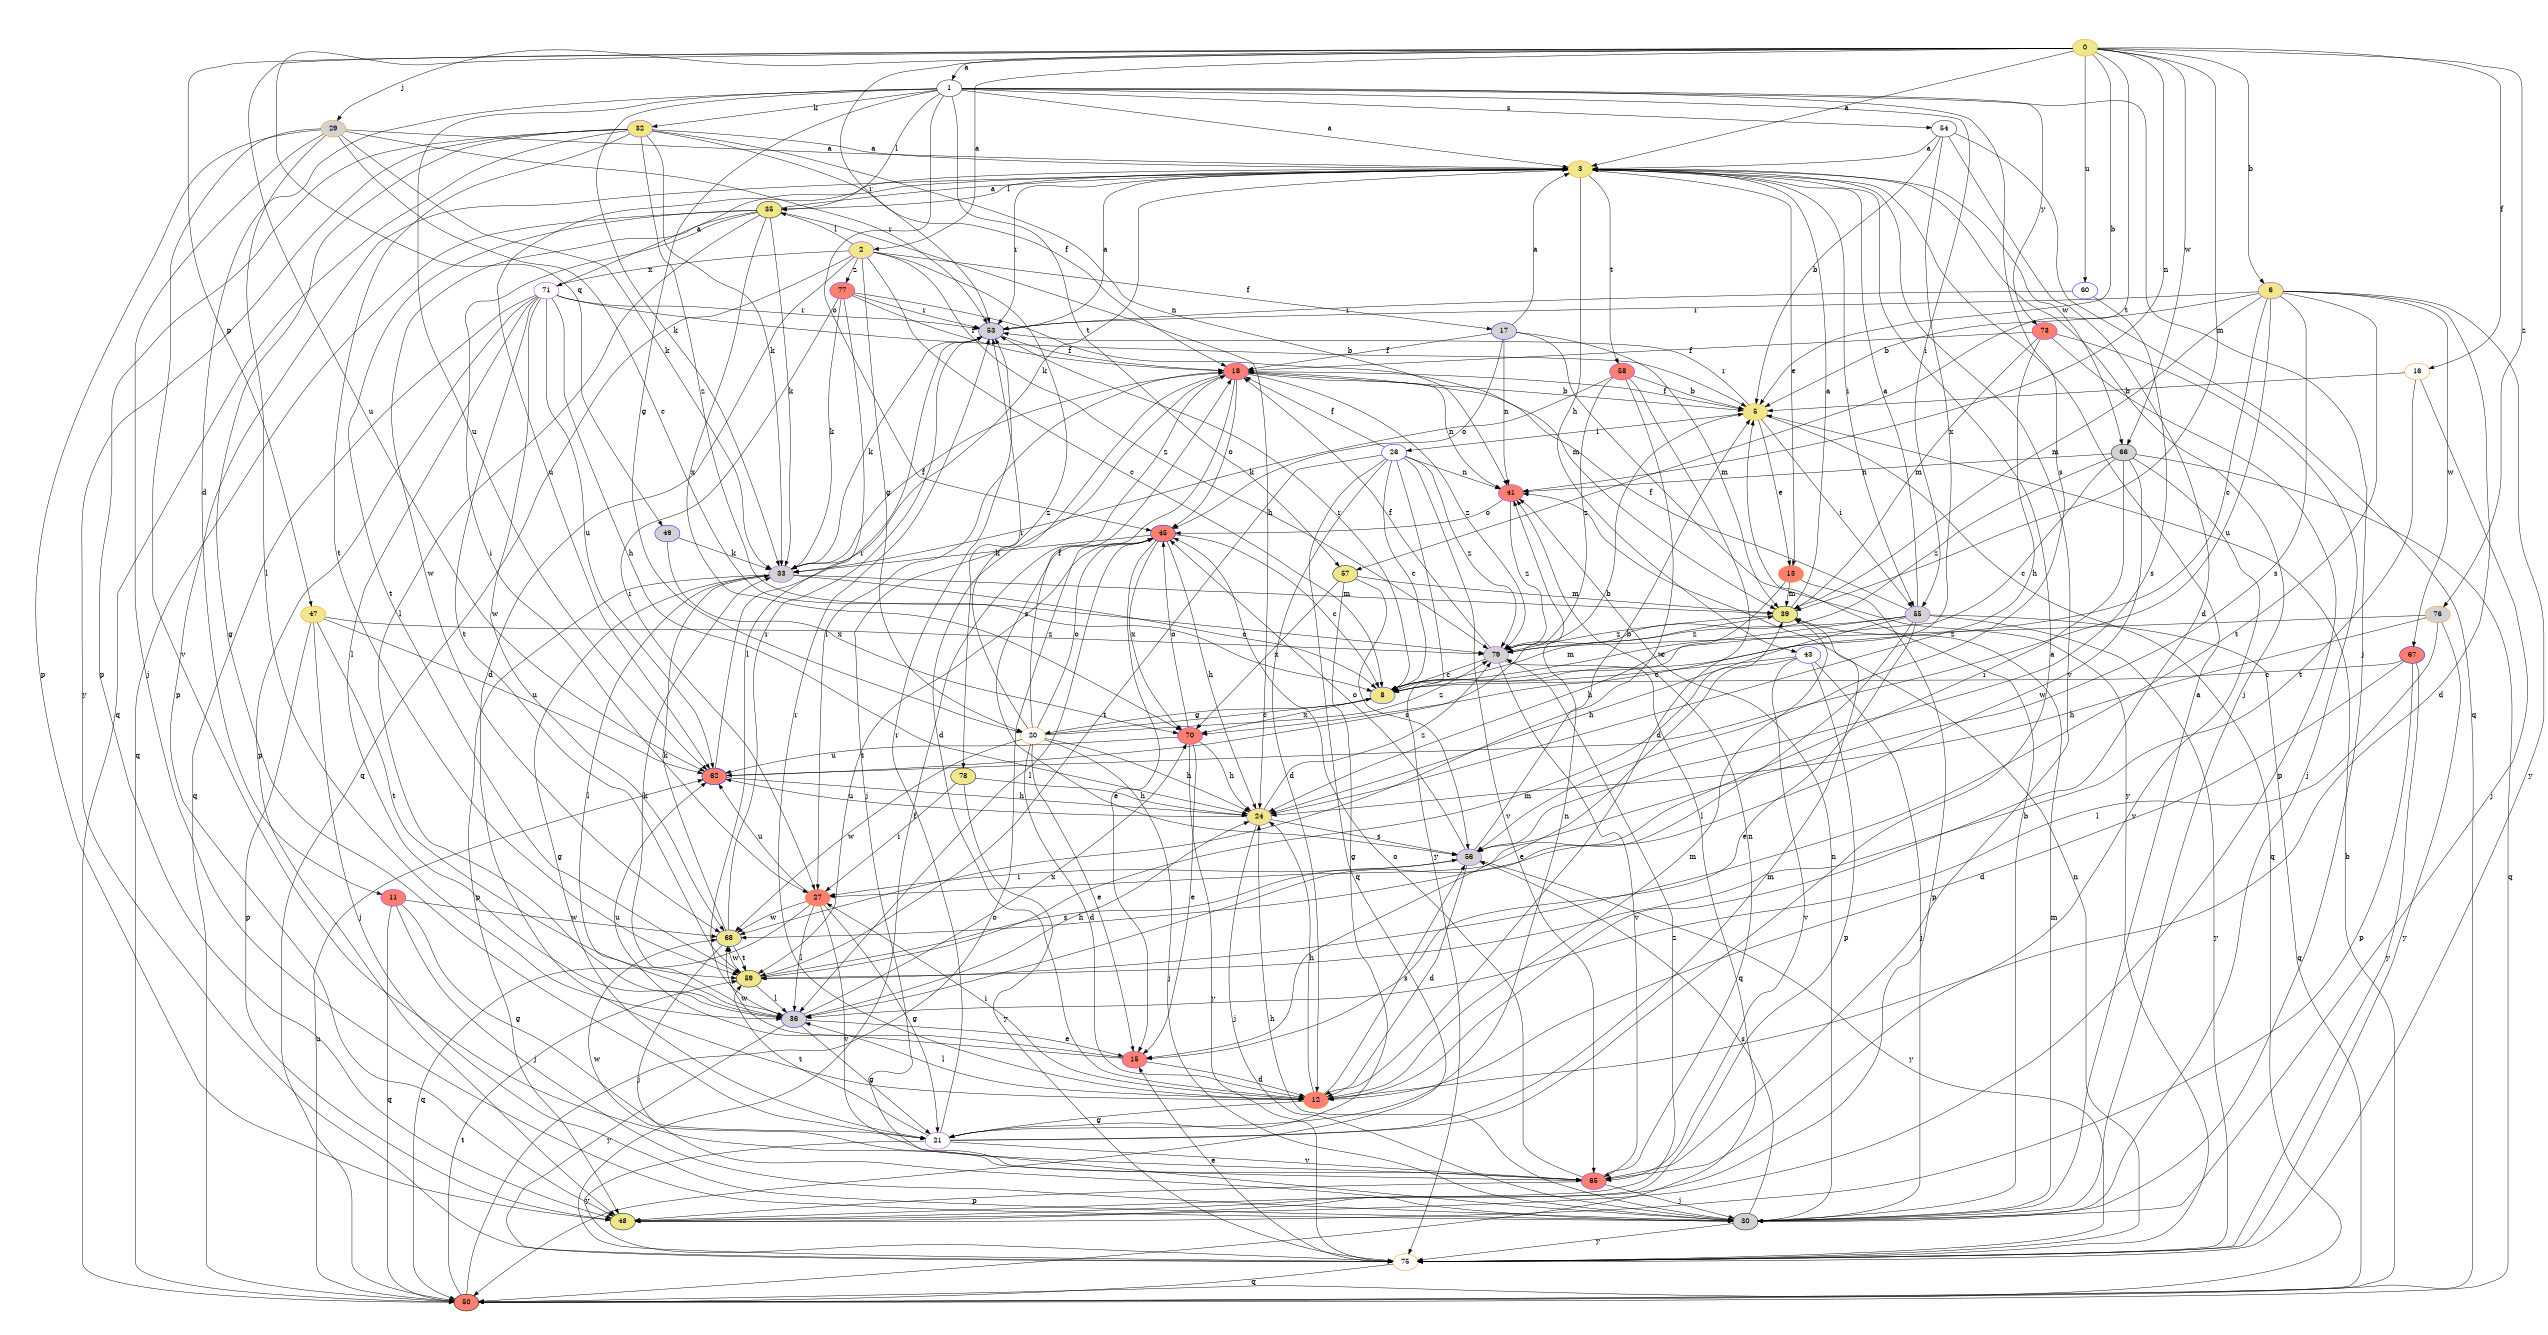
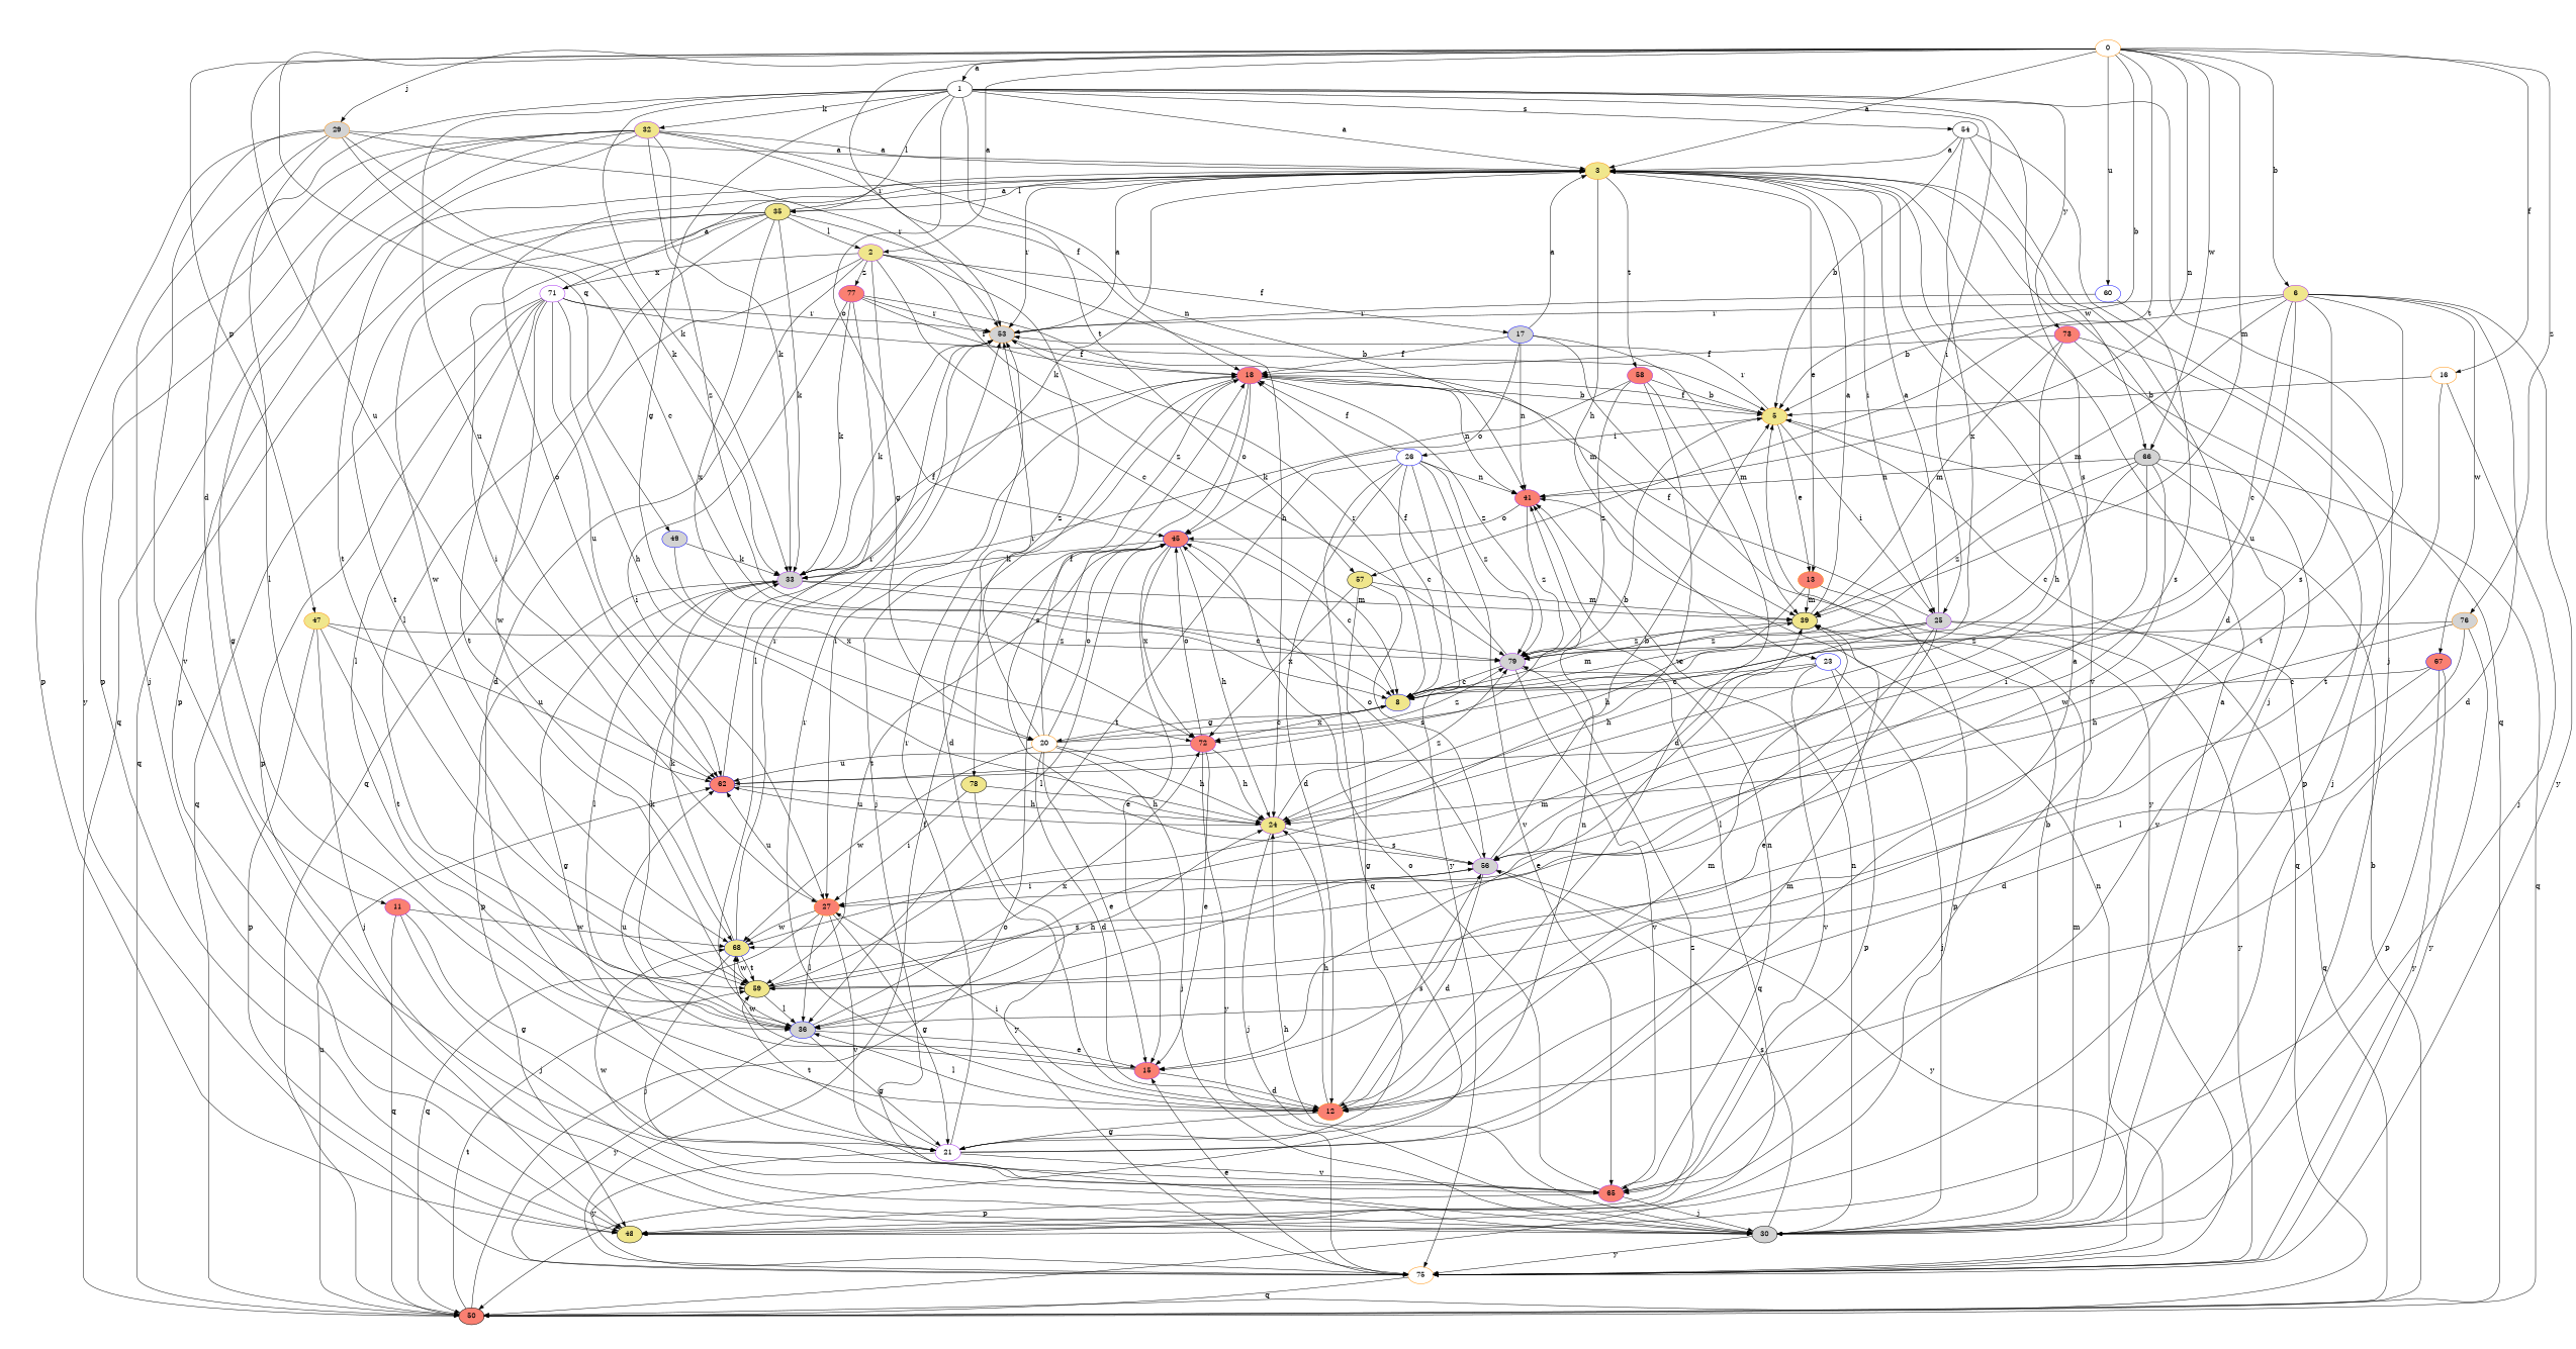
  strict digraph {
    node [color=purple fillcolor=khaki style=filled]
-   0 [color=darkorange]
+   0 [color=darkorange fillcolor=white]
    1 [color=black fillcolor=white]
    2
    3 [color=darkorange]
    n5 [label=6]
    5 [color=darkorange]
    16 [color=darkorange fillcolor=white]
    29 [color=darkorange fillcolor=lightgrey]
    39 [color=black]
    41 [fillcolor=salmon]
    47 [color=darkorange]
    49 [color=blue fillcolor=lightgrey]
-   53 [color=blue fillcolor=lightgrey]
+   53 [color=darkorange fillcolor=lightgrey]
    57 [color=black]
    60 [color=blue fillcolor=white]
    62 [color=blue fillcolor=salmon]
    66 [color=black fillcolor=lightgrey]
    76 [color=darkorange fillcolor=lightgrey]
    11 [fillcolor=salmon]
    20 [color=darkorange fillcolor=white]
-   25 [fillcolor=lightgrey label=55]
+   25 [fillcolor=lightgrey]
    30 [color=black fillcolor=lightgrey]
    32
    33 [fillcolor=lightgrey]
    35 [color=black]
    45 [color=blue fillcolor=salmon]
    54 [color=black fillcolor=white]
    56 [fillcolor=lightgrey]
    73 [fillcolor=salmon]
    8 [color=blue]
    12 [color=darkorange fillcolor=salmon]
    17 [color=blue fillcolor=lightgrey]
    50 [color=black fillcolor=salmon]
    71 [fillcolor=white]
    77 [fillcolor=salmon]
    78 [color=black]
    79 [fillcolor=lightgrey]
    13 [color=darkorange fillcolor=salmon]
-   23 [color=blue fillcolor=white label=43]
+   23 [color=blue fillcolor=white]
    48 [color=black]
    58 [fillcolor=salmon]
    65 [fillcolor=salmon]
    59 [color=black]
    67 [color=blue fillcolor=salmon]
    75 [color=darkorange fillcolor=white]
    18 [fillcolor=salmon]
    26 [color=blue fillcolor=white]
    36 [color=blue fillcolor=lightgrey]
-   72 [fillcolor=salmon label=70]
+   72 [fillcolor=salmon]
    21 [fillcolor=white]
    24
    68 [color=blue]
    27 [color=darkorange fillcolor=salmon]
    15 [fillcolor=salmon]
    0 -> 1 [label=a]
    0 -> 2 [label=a]
    0 -> 3 [label=a]
    0 -> n5 [label=b]
    0 -> 5 [label=b]
    0 -> 16 [label=f]
    0 -> 29 [label=j]
    0 -> 39 [label=m]
    0 -> 41 [label=n]
    0 -> 47 [label=p]
    0 -> 49 [label=q]
    0 -> 53 [label=r]
    0 -> 57 [label=t]
    0 -> 60 [label=u]
    0 -> 62 [label=u]
    0 -> 66 [label=w]
    0 -> 76 [label=z]
    1 -> 3 [label=a]
    1 -> 57 [label=t]
    1 -> 62 [label=u]
    1 -> 11 [label=d]
    1 -> 20 [label=g]
    1 -> 25 [label=i]
    1 -> 30 [label=j]
    1 -> 32 [label=k]
    1 -> 33 [label=k]
    1 -> 35 [label=l]
    1 -> 45 [label=o]
    1 -> 54 [label=s]
    1 -> 56 [label=s]
    1 -> 73 [label=y]
    2 -> 20 [label=g]
-   2 -> 35 [label=l]
+   35 -> 2 [label=l]
    2 -> 8 [label=c]
    2 -> 12 [label=d]
    2 -> 17 [label=f]
    2 -> 50 [label=q]
    2 -> 71 [label=x]
    2 -> 77 [label=z]
    2 -> 78 [label=z]
    2 -> 79 [label=z]
    3 -> 53 [label=r]
-   3 -> 62 [label=u]
+   3 -> 62 [label=o]
    3 -> 66 [label=w]
    3 -> 25 [label=i]
    3 -> 30 [label=j]
    3 -> 33 [label=k]
    3 -> 35 [label=l]
    3 -> 13 [label=e]
    3 -> 23 [label=h]
    3 -> 48 [label=p]
    3 -> 58 [label=t]
    3 -> 65 [label=v]
    n5 -> 5 [label=b]
    n5 -> 39 [label=m]
    n5 -> 53 [label=r]
    n5 -> 62 [label=u]
    n5 -> 56 [label=s]
    n5 -> 8 [label=c]
    n5 -> 12 [label=d]
    n5 -> 59 [label=t]
    n5 -> 67 [label=w]
    n5 -> 75 [label=y]
    5 -> 53 [label=r]
    5 -> 25 [label=i]
    5 -> 50 [label=q]
    5 -> 13 [label=e]
    5 -> 18 [label=f]
    5 -> 26 [label=i]
    16 -> 5 [label=b]
    16 -> 30 [label=j]
    16 -> 59 [label=t]
    29 -> 3 [label=a]
    29 -> 53 [label=r]
    29 -> 30 [label=j]
    29 -> 33 [label=k]
    29 -> 8 [label=c]
    29 -> 48 [label=p]
    29 -> 65 [label=v]
    29 -> 36 [label=l]
    39 -> 3 [label=a]
    39 -> 79 [label=z]
    41 -> 45 [label=o]
    41 -> 79 [label=z]
    47 -> 62 [label=u]
    47 -> 30 [label=j]
    47 -> 79 [label=z]
    47 -> 48 [label=p]
    47 -> 59 [label=t]
    49 -> 33 [label=k]
    49 -> 72 [label=x]
    53 -> 3 [label=a]
    53 -> 33 [label=k]
    53 -> 18 [label=f]
    57 -> 39 [label=m]
    57 -> 56 [label=s]
    57 -> 72 [label=x]
    57 -> 21 [label=g]
    60 -> 53 [label=r]
    60 -> 56 [label=s]
    62 -> 5 [label=b]
    62 -> 53 [label=r]
    62 -> 24 [label=h]
    66 -> 41 [label=n]
    66 -> 8 [label=c]
    66 -> 50 [label=q]
    66 -> 79 [label=z]
    66 -> 65 [label=v]
    66 -> 68 [label=w]
    66 -> 27 [label=i]
    76 -> 79 [label=z]
    76 -> 75 [label=y]
    76 -> 36 [label=l]
    76 -> 24 [label=h]
    11 -> 30 [label=j]
    11 -> 50 [label=q]
    11 -> 21 [label=g]
    11 -> 68 [label=w]
    20 -> 53 [label=r]
    20 -> 30 [label=j]
    20 -> 45 [label=o]
    20 -> 8 [label=c]
    20 -> 12 [label=d]
    20 -> 79 [label=z]
    20 -> 18 [label=f]
    20 -> 24 [label=h]
    20 -> 68 [label=w]
    20 -> 15 [label=e]
    25 -> 3 [label=a]
    25 -> 8 [label=c]
    25 -> 50 [label=q]
    25 -> 79 [label=z]
    25 -> 75 [label=y]
    25 -> 18 [label=f]
    25 -> 36 [label=l]
    25 -> 24 [label=h]
    25 -> 15 [label=e]
    30 -> 3 [label=a]
    30 -> 5 [label=b]
    30 -> 39 [label=m]
    30 -> 41 [label=n]
    30 -> 56 [label=s]
    30 -> 75 [label=y]
    30 -> 24 [label=h]
    32 -> 3 [label=a]
    32 -> 41 [label=n]
    32 -> 33 [label=k]
    32 -> 50 [label=q]
    32 -> 79 [label=z]
    32 -> 48 [label=p]
    32 -> 59 [label=t]
    32 -> 75 [label=y]
    32 -> 18 [label=f]
    32 -> 21 [label=g]
    33 -> 39 [label=m]
    33 -> 8 [label=c]
    33 -> 48 [label=p]
    33 -> 18 [label=f]
    33 -> 36 [label=l]
    33 -> 21 [label=g]
    35 -> 3 [label=a]
    35 -> 33 [label=k]
    35 -> 50 [label=q]
    35 -> 59 [label=t]
    35 -> 36 [label=l]
    35 -> 72 [label=x]
    35 -> 24 [label=h]
    35 -> 68 [label=w]
    35 -> 27 [label=i]
    45 -> 33 [label=k]
    45 -> 8 [label=c]
    45 -> 59 [label=t]
    45 -> 36 [label=l]
    45 -> 72 [label=x]
    45 -> 24 [label=h]
    45 -> 15 [label=e]
    54 -> 3 [label=a]
    54 -> 5 [label=b]
    54 -> 12 [label=d]
    54 -> 50 [label=q]
    54 -> 72 [label=x]
    56 -> 5 [label=b]
    56 -> 45 [label=o]
    56 -> 12 [label=d]
    56 -> 75 [label=y]
    56 -> 27 [label=i]
    73 -> 39 [label=m]
    73 -> 30 [label=j]
    73 -> 48 [label=p]
    73 -> 18 [label=f]
    73 -> 24 [label=h]
    8 -> 39 [label=m]
    8 -> 53 [label=r]
    8 -> 20 [label=g]
    8 -> 72 [label=x]
    12 -> 39 [label=m]
    12 -> 53 [label=r]
    12 -> 56 [label=s]
    12 -> 36 [label=l]
    12 -> 21 [label=g]
    12 -> 24 [label=h]
    12 -> 27 [label=i]
    17 -> 3 [label=a]
    17 -> 39 [label=m]
    17 -> 41 [label=n]
    17 -> 45 [label=o]
    17 -> 75 [label=y]
    17 -> 18 [label=f]
    50 -> 5 [label=b]
    50 -> 62 [label=u]
    50 -> 45 [label=o]
    50 -> 59 [label=t]
    71 -> 3 [label=a]
    71 -> 5 [label=b]
    71 -> 53 [label=r]
    71 -> 62 [label=u]
    71 -> 50 [label=q]
    71 -> 48 [label=p]
    71 -> 59 [label=t]
    71 -> 36 [label=l]
    71 -> 24 [label=h]
    71 -> 68 [label=w]
    77 -> 39 [label=m]
    77 -> 53 [label=r]
    77 -> 33 [label=k]
    77 -> 18 [label=f]
    77 -> 36 [label=l]
    77 -> 27 [label=i]
    78 -> 75 [label=y]
    78 -> 24 [label=h]
    78 -> 27 [label=i]
    79 -> 8 [label=c]
    79 -> 50 [label=q]
    79 -> 65 [label=v]
    79 -> 18 [label=f]
    13 -> 39 [label=m]
    13 -> 48 [label=p]
    13 -> 24 [label=h]
    23 -> 30 [label=j]
    23 -> 8 [label=c]
    23 -> 48 [label=p]
    23 -> 65 [label=v]
    23 -> 15 [label=e]
    48 -> 79 [label=z]
    58 -> 5 [label=b]
    58 -> 33 [label=k]
    58 -> 12 [label=d]
    58 -> 79 [label=z]
    58 -> 68 [label=w]
    65 -> 41 [label=n]
    65 -> 30 [label=j]
    65 -> 45 [label=o]
    65 -> 48 [label=p]
    65 -> 68 [label=w]
    59 -> 39 [label=m]
    59 -> 56 [label=s]
    59 -> 36 [label=l]
    59 -> 68 [label=w]
    67 -> 8 [label=c]
    67 -> 12 [label=d]
    67 -> 48 [label=p]
    67 -> 75 [label=y]
    75 -> 41 [label=n]
    75 -> 50 [label=q]
    75 -> 18 [label=f]
    75 -> 15 [label=e]
    18 -> 5 [label=b]
    18 -> 41 [label=n]
    18 -> 30 [label=j]
    18 -> 45 [label=o]
    18 -> 56 [label=s]
    18 -> 12 [label=d]
    18 -> 79 [label=z]
    18 -> 27 [label=i]
    26 -> 41 [label=n]
    26 -> 8 [label=c]
    26 -> 12 [label=d]
    26 -> 50 [label=q]
    26 -> 79 [label=z]
    26 -> 65 [label=v]
    26 -> 59 [label=t]
    26 -> 75 [label=y]
    26 -> 18 [label=f]
    36 -> 33 [label=k]
    36 -> 75 [label=y]
    36 -> 72 [label=x]
    36 -> 21 [label=g]
    36 -> 24 [label=h]
    36 -> 15 [label=e]
    72 -> 62 [label=u]
    72 -> 45 [label=o]
    72 -> 75 [label=y]
    72 -> 24 [label=h]
    72 -> 15 [label=e]
    21 -> 3 [label=a]
    21 -> 39 [label=m]
    21 -> 41 [label=n]
    21 -> 53 [label=r]
    21 -> 65 [label=v]
    21 -> 59 [label=t]
    21 -> 75 [label=y]
    24 -> 62 [label=u]
    24 -> 30 [label=j]
    24 -> 56 [label=s]
    24 -> 79 [label=z]
    68 -> 53 [label=r]
    68 -> 30 [label=j]
    68 -> 33 [label=k]
    68 -> 59 [label=t]
    27 -> 62 [label=u]
    27 -> 50 [label=q]
    27 -> 65 [label=v]
    27 -> 36 [label=l]
    27 -> 21 [label=g]
    27 -> 68 [label=w]
    15 -> 62 [label=u]
    15 -> 12 [label=d]
    15 -> 68 [label=w]
  }
